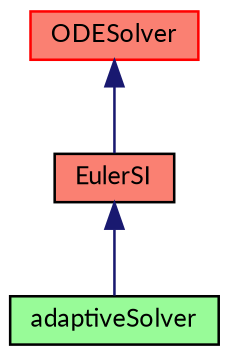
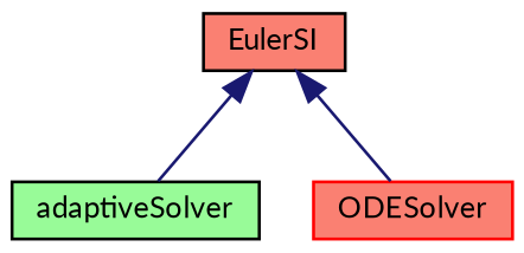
  digraph {
    fontname=Lato
    node [color=black fillcolor=salmon fontname=Lato fontsize=10 shape=record style=filled]
    edge [color=midnightblue dir=back fontname=Lato fontsize=10 labelfontname=FreeSans labelfontsize=10 style=solid]
    n1 [fontcolor=black height=0.2 label=EulerSI width=0.4]
    n2 [fillcolor=palegreen height=0.2 label=adaptiveSolver width=0.4]
    n3 [color=red height=0.2 label=ODESolver width=0.4]
    n1 -> n2
-   n3 -> n1
+   n1 -> n3
  }
